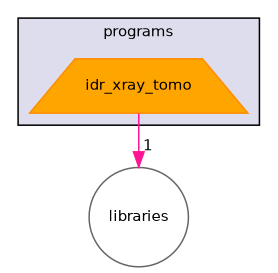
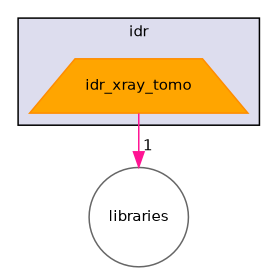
  digraph {
    compound=true
    node [fontname=Helvetica fontsize=10 style=filled]
    n1 [fillcolor=orange label=idr_xray_tomo pencolor=black shape=trapezium color=darkorange]
    n2 [color=gray40 fillcolor=white label=libraries shape=circle]
    subgraph cluster_1 {
      bgcolor="#ddddee"
      fontname=Helvetica
      fontsize=10
-     label=programs
+     label=idr
      pencolor=black
      n1
    }
    n1 -> n2 [headlabel=1 labeldistance=1.5 labelfontname=Helvetica labelfontsize=10 color=deeppink]
  }
